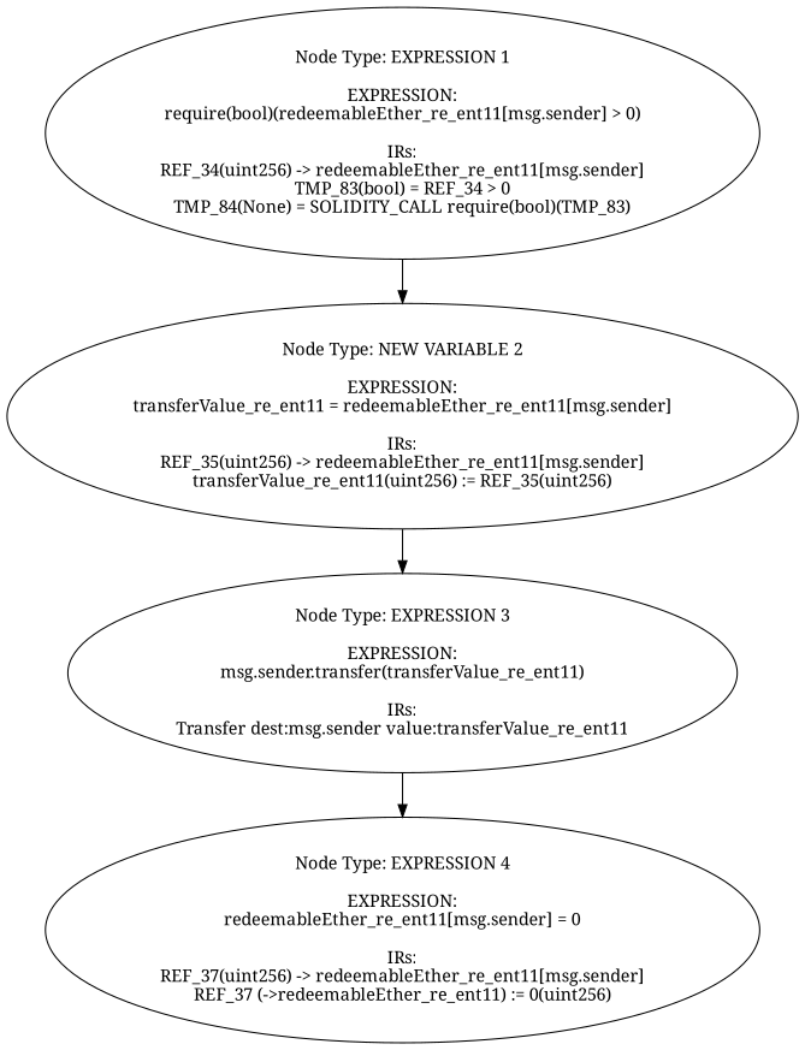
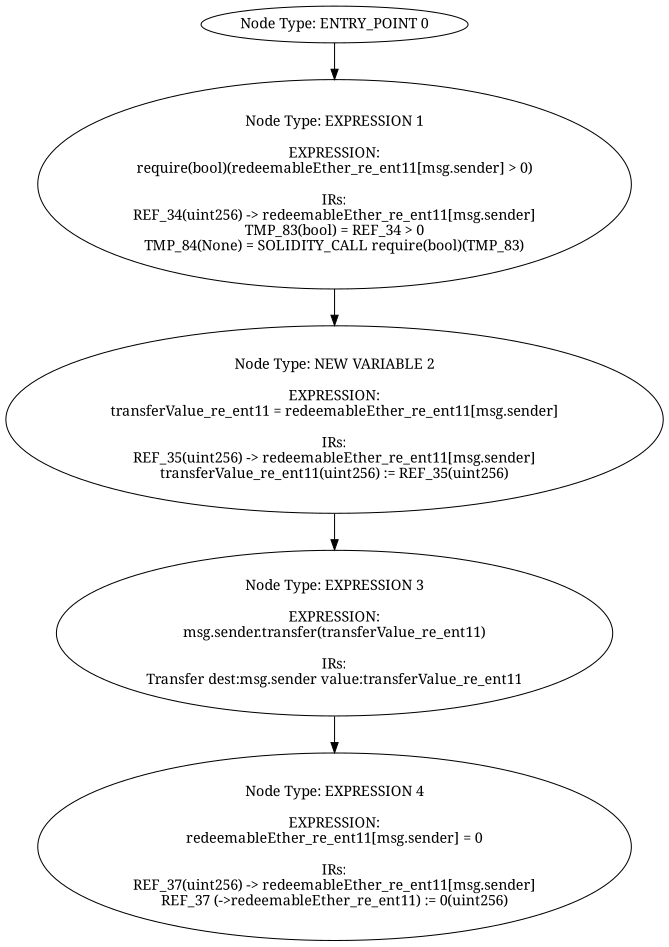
  digraph {
    fontname="Noto Serif"
    node [fontname="Noto Serif"]
    edge [fontname="Noto Serif"]
+   n1 [label="Node Type: ENTRY_POINT 0\n"]
    n2 [label="Node Type: EXPRESSION 1\n\nEXPRESSION:\nrequire(bool)(redeemableEther_re_ent11[msg.sender] > 0)\n\nIRs:\nREF_34(uint256) -> redeemableEther_re_ent11[msg.sender]\nTMP_83(bool) = REF_34 > 0\nTMP_84(None) = SOLIDITY_CALL require(bool)(TMP_83)"]
    n3 [label="Node Type: NEW VARIABLE 2\n\nEXPRESSION:\ntransferValue_re_ent11 = redeemableEther_re_ent11[msg.sender]\n\nIRs:\nREF_35(uint256) -> redeemableEther_re_ent11[msg.sender]\ntransferValue_re_ent11(uint256) := REF_35(uint256)"]
    n4 [label="Node Type: EXPRESSION 3\n\nEXPRESSION:\nmsg.sender.transfer(transferValue_re_ent11)\n\nIRs:\nTransfer dest:msg.sender value:transferValue_re_ent11"]
    n5 [label="Node Type: EXPRESSION 4\n\nEXPRESSION:\nredeemableEther_re_ent11[msg.sender] = 0\n\nIRs:\nREF_37(uint256) -> redeemableEther_re_ent11[msg.sender]\nREF_37 (->redeemableEther_re_ent11) := 0(uint256)"]
+   n1 -> n2
    n2 -> n3
    n3 -> n4
    n4 -> n5
  }
